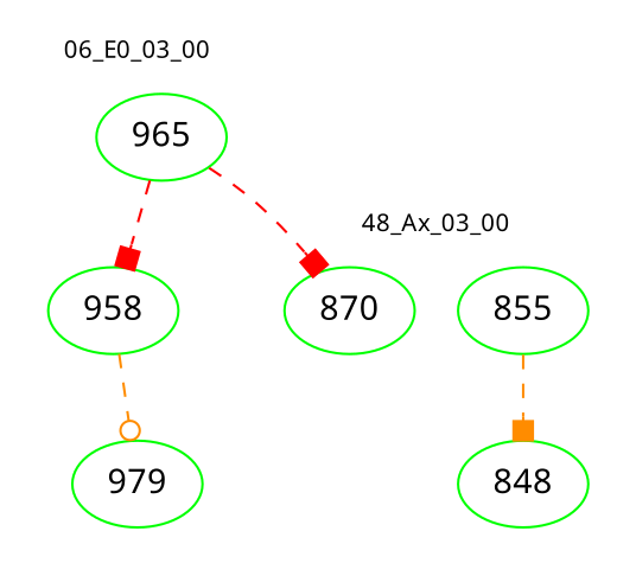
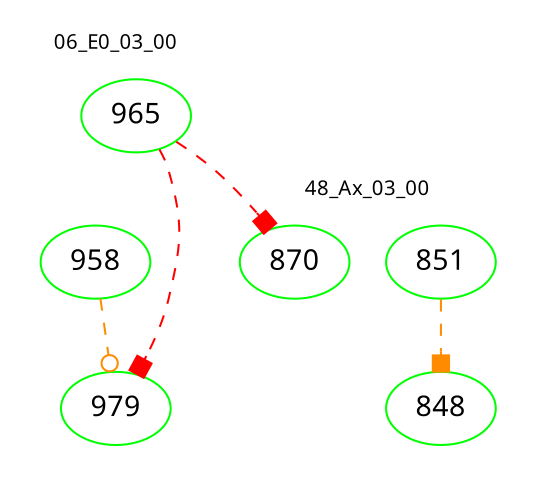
  digraph {
    fontname="Noto Sans"
    node [color=green fontname="Noto Sans"]
    edge [arrowhead=box color=darkorange fontname="Noto Sans" style=dashed]
-   n1 [label=855]
+   n1 [label=851]
    n2 [label=848]
    n3 [label=870]
    n4 [label=965]
    n5 [label=958]
    n6 [label=979]
    subgraph cluster_1 {
      color=white
      fontsize=10
      label="48_Ax_03_00"
      n1
      n2
      n3
    }
    subgraph cluster_2 {
      color=white
      fontsize=10
      label="06_E0_03_00"
      n4
      n5
      n6
    }
    n1 -> n2
    n4 -> n3 [color=red]
-   n4 -> n5 [color=red]
+   n4 -> n6 [color=red]
    n5 -> n6 [arrowhead=odot]
  }
